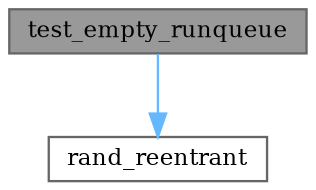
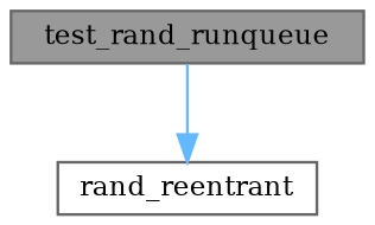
  digraph {
    rankdir=TB
    fontname="DejaVu Serif"
    node [fontname="DejaVu Serif" fontsize=10 shape=box style=filled]
-   n1 [color=gray40 fillcolor=grey60 fontcolor=black height=0.2 label=test_empty_runqueue width=0.4]
+   n1 [color=gray40 fillcolor=grey60 fontcolor=black height=0.2 label=test_rand_runqueue width=0.4]
    n2 [color=grey40 fillcolor=white height=0.2 label=rand_reentrant width=0.4]
    n1 -> n2 [color=steelblue1 fontname="DejaVu Serif" fontsize=10 labelfontname=Helvetica labelfontsize=10 style=solid]
  }
